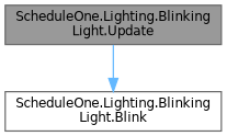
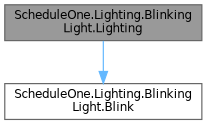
  digraph {
    rankdir=TB
    node [fontname=Helvetica fontsize=10 shape=box style=filled]
-   n1 [color=gray40 fillcolor=grey60 fontcolor=black height=0.2 label="ScheduleOne.Lighting.Blinking\lLight.Update" width=0.4]
+   n1 [color=gray40 fillcolor=grey60 fontcolor=black height=0.2 label="ScheduleOne.Lighting.Blinking\lLight.Lighting" width=0.4]
    n2 [color=grey40 fillcolor=white height=0.2 label="ScheduleOne.Lighting.Blinking\lLight.Blink" width=0.4]
    n1 -> n2 [color=steelblue1 fontname=Helvetica fontsize=10 labelfontname=Helvetica labelfontsize=10 style=solid]
  }
